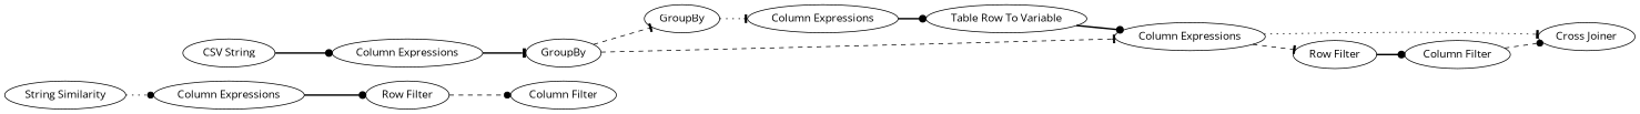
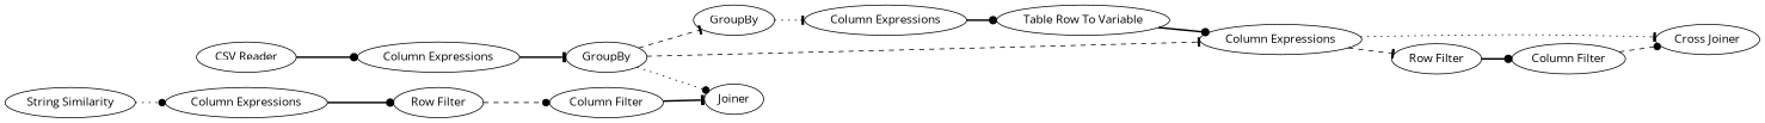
  digraph {
    fontname="Open Sans"
    rankdir=LR
    node [fontname="Open Sans"]
    edge [arrowhead=dot fontname="Open Sans" style=bold]
-   n1 [label="CSV String"]
+   n1 [label="CSV Reader"]
    n2 [label="Column Expressions"]
    n3 [label=GroupBy]
    n4 [label=GroupBy]
    n5 [label="Column Expressions"]
+   n6 [label=Joiner]
    n7 [label="Column Expressions"]
    n8 [label="Cross Joiner"]
    n9 [label="Row Filter"]
    n10 [label="Table Row To Variable"]
    n11 [label="Column Filter"]
    n12 [label="String Similarity"]
    n13 [label="Column Expressions"]
    n14 [label="Row Filter"]
    n15 [label="Column Filter"]
    n1 -> n2
    n2 -> n3 [arrowhead=tee]
    n3 -> n4 [arrowhead=tee style=dashed]
    n3 -> n5 [arrowhead=tee style=dashed]
+   n3 -> n6 [style=dotted]
    n4 -> n7 [arrowhead=tee style=dotted]
    n5 -> n8 [arrowhead=tee style=dotted]
    n5 -> n9 [arrowhead=tee style=dashed]
    n7 -> n10
    n9 -> n11
    n10 -> n5
    n11 -> n8 [style=dashed]
    n12 -> n13 [style=dotted]
    n13 -> n14
    n14 -> n15 [style=dashed]
+   n15 -> n6 [arrowhead=tee]
  }
